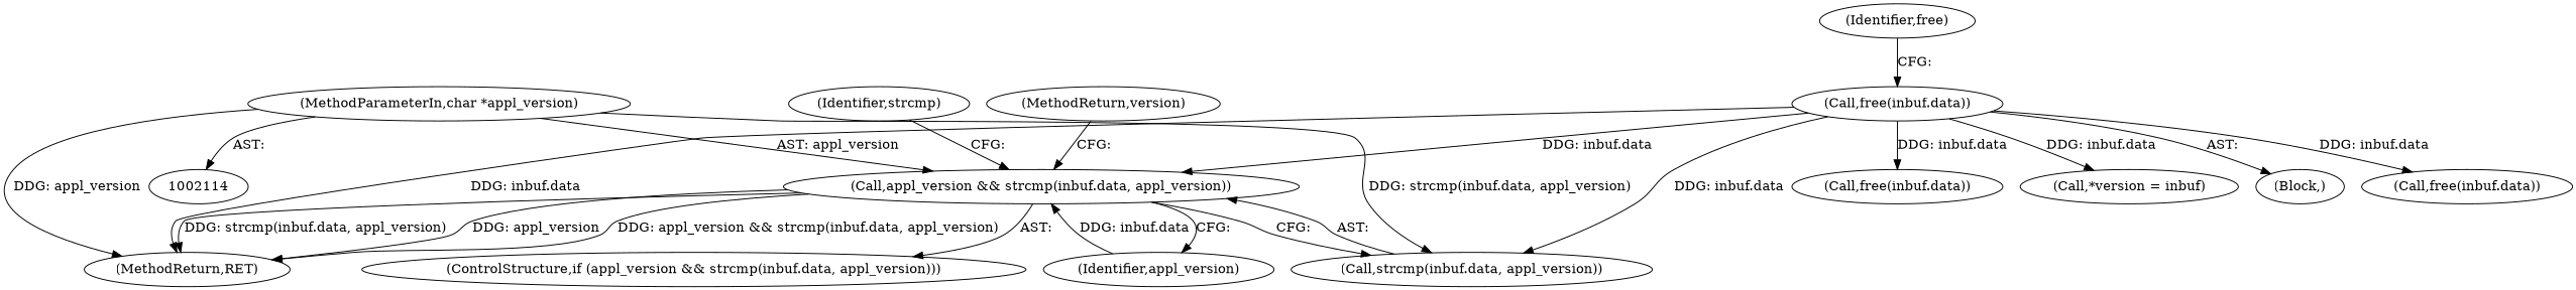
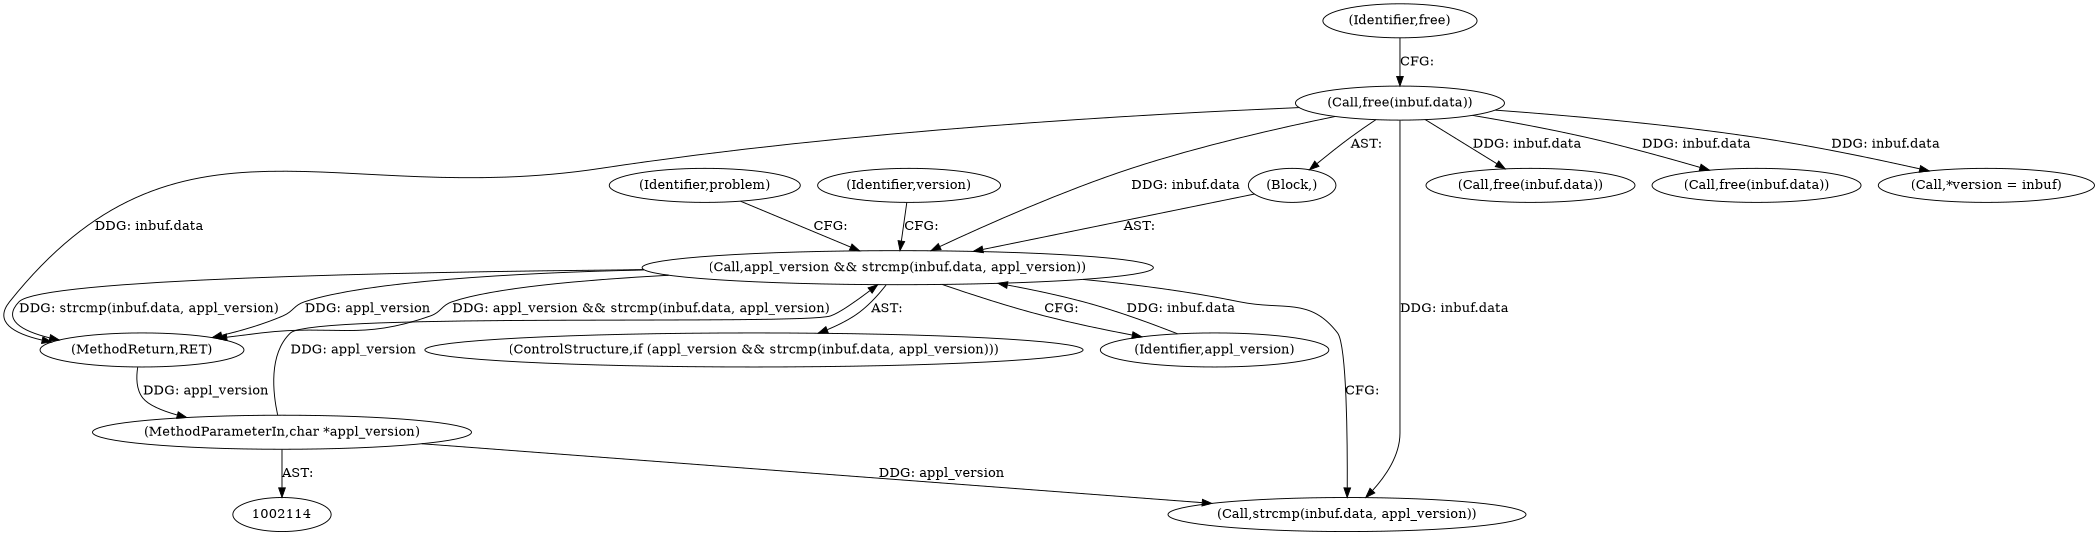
  digraph {
    n1 [label="(Call,appl_version && strcmp(inbuf.data, appl_version))"]
    n2 [label="(Call,strcmp(inbuf.data, appl_version))"]
    n3 [label="(ControlStructure,if (appl_version && strcmp(inbuf.data, appl_version)))"]
    n4 [label="(Identifier,appl_version)"]
    n5 [label="(MethodReturn,RET)"]
    n6 [label="(MethodParameterIn,char *appl_version)"]
    n7 [label=1002114]
    n8 [label="(Call,free(inbuf.data))"]
    n9 [label="(Call,free(inbuf.data))"]
    n10 [label="(Call,free(inbuf.data))"]
    n11 [label="(Call,*version = inbuf)"]
    n12 [label="(Block,)"]
    n13 [label="(Identifier,free)"]
-   n14 [label="(Identifier,strcmp)"]
-   n15 [label="(MethodReturn,version)"]
+   n14 [label="(Identifier,problem)"]
+   n15 [label="(Identifier,version)"]
    n1 -> n2 [label="CFG: "]
    n1 -> n3 [label="AST: "]
    n1 -> n4 [label="CFG: "]
    n1 -> n5 [label="DDG: appl_version"]
    n1 -> n5 [label="DDG: appl_version && strcmp(inbuf.data, appl_version)"]
    n1 -> n5 [label="DDG: strcmp(inbuf.data, appl_version)"]
-   n2 -> n1 [label="AST: "]
+   n12 -> n1 [label="AST: "]
    n4 -> n1 [label="DDG: inbuf.data"]
-   n6 -> n1 [label="AST: appl_version"]
-   n6 -> n2 [label="DDG: strcmp(inbuf.data, appl_version)"]
-   n6 -> n5 [label="DDG: appl_version"]
+   n6 -> n1 [label="DDG: appl_version"]
+   n6 -> n2 [label="DDG: appl_version"]
+   n5 -> n6 [label="DDG: appl_version"]
    n6 -> n7 [label="AST: "]
    n8 -> n1 [label="DDG: inbuf.data"]
    n8 -> n2 [label="DDG: inbuf.data"]
    n8 -> n5 [label="DDG: inbuf.data"]
    n8 -> n9 [label="DDG: inbuf.data"]
    n8 -> n10 [label="DDG: inbuf.data"]
    n8 -> n11 [label="DDG: inbuf.data"]
    n8 -> n12 [label="AST: "]
    n13 -> n8 [label="CFG: "]
    n14 -> n1 [label="CFG: "]
    n15 -> n1 [label="CFG: "]
  }
